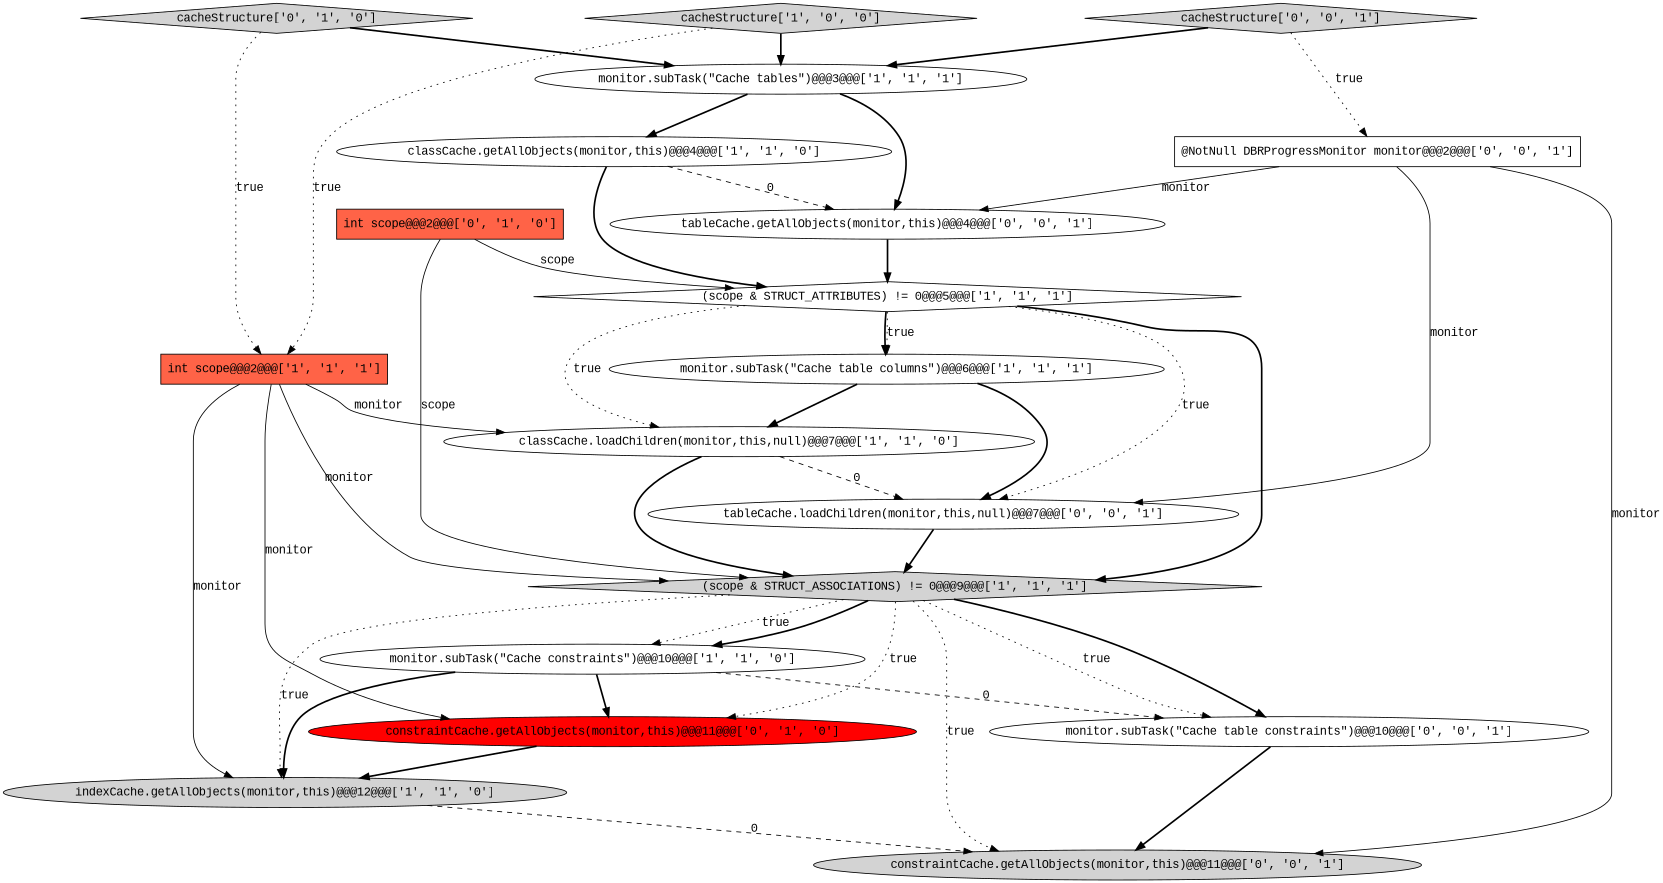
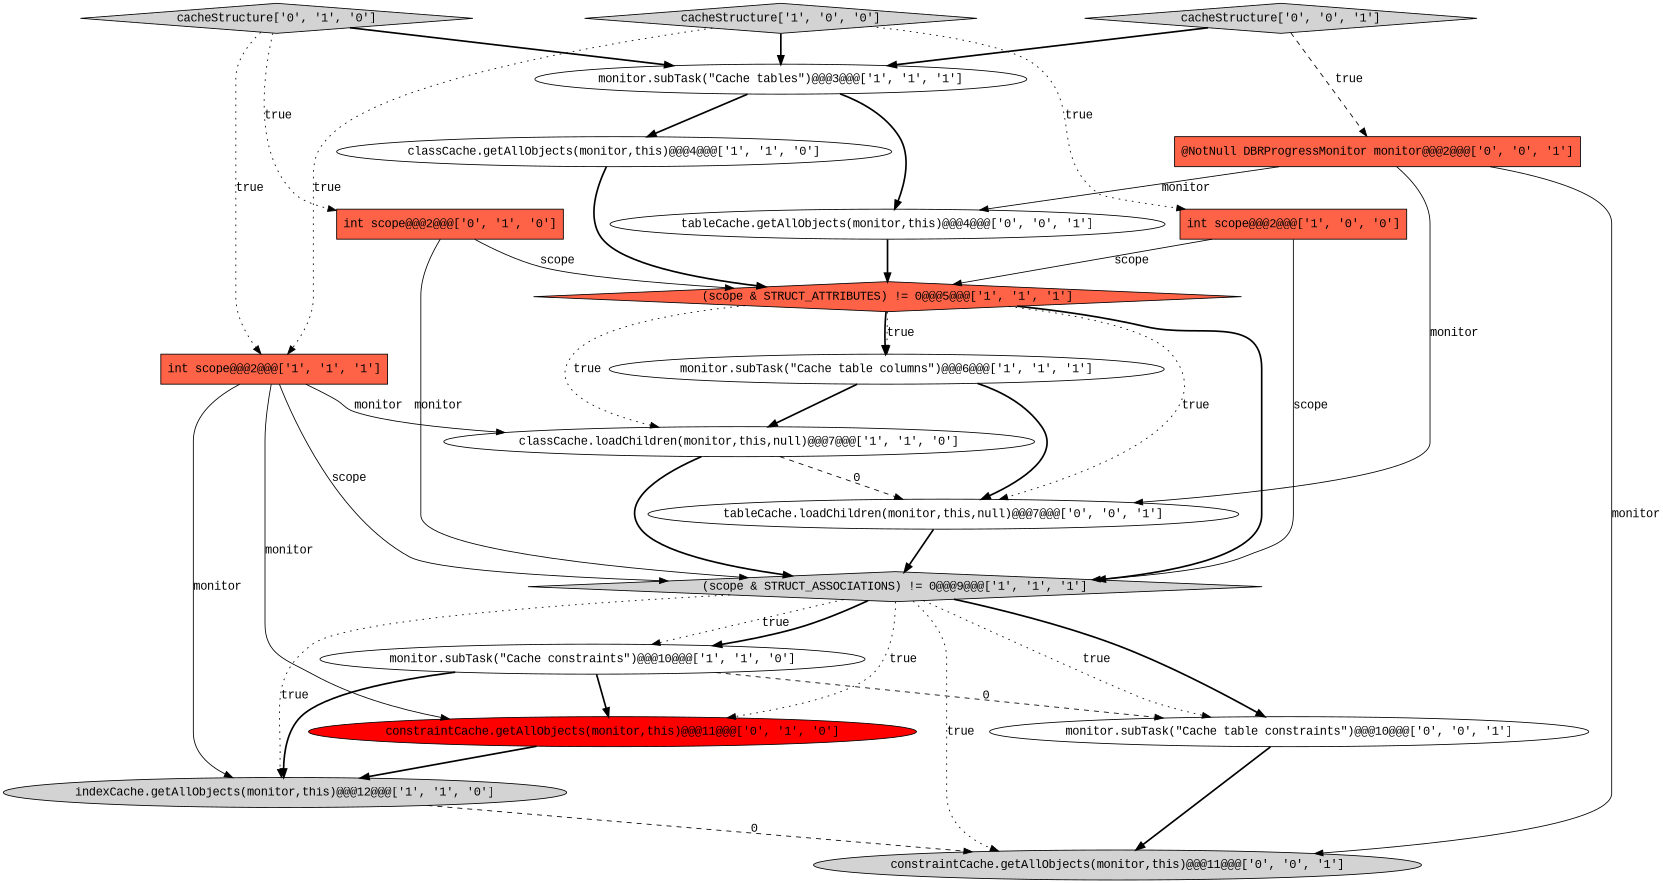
  digraph {
    fontname="Liberation Mono"
    node [fillcolor=white fontname="Liberation Mono" shape=ellipse style=filled]
    edge [fontname="Liberation Mono" style=bold]
    n1 [label="monitor.subTask(\"Cache constraints\")@@@10@@@['1', '1', '0']"]
    n2 [fillcolor=red label="constraintCache.getAllObjects(monitor,this)@@@11@@@['0', '1', '0']"]
    n3 [fillcolor=lightgray label="indexCache.getAllObjects(monitor,this)@@@12@@@['1', '1', '0']"]
    n4 [label="monitor.subTask(\"Cache table constraints\")@@@10@@@['0', '0', '1']"]
    n5 [fillcolor=lightgray label="constraintCache.getAllObjects(monitor,this)@@@11@@@['0', '0', '1']"]
-   n6 [label="(scope & STRUCT_ATTRIBUTES) != 0@@@5@@@['1', '1', '1']" shape=diamond]
+   n6 [fillcolor=tomato label="(scope & STRUCT_ATTRIBUTES) != 0@@@5@@@['1', '1', '1']" shape=diamond]
    n7 [label="tableCache.loadChildren(monitor,this,null)@@@7@@@['0', '0', '1']"]
    n8 [label="monitor.subTask(\"Cache table columns\")@@@6@@@['1', '1', '1']"]
    n9 [label="classCache.loadChildren(monitor,this,null)@@@7@@@['1', '1', '0']"]
    n10 [fillcolor=lightgray label="(scope & STRUCT_ASSOCIATIONS) != 0@@@9@@@['1', '1', '1']" shape=diamond]
    n11 [fillcolor=lightgray label="cacheStructure['1', '0', '0']" shape=diamond]
+   n12 [fillcolor=tomato label="int scope@@@2@@@['1', '0', '0']" shape=box]
    n13 [label="monitor.subTask(\"Cache tables\")@@@3@@@['1', '1', '1']"]
    n14 [fillcolor=tomato label="int scope@@@2@@@['1', '1', '1']" shape=box]
    n15 [label="tableCache.getAllObjects(monitor,this)@@@4@@@['0', '0', '1']"]
    n16 [label="classCache.getAllObjects(monitor,this)@@@4@@@['1', '1', '0']"]
    n17 [fillcolor=lightgray label="cacheStructure['0', '0', '1']" shape=diamond]
-   n18 [label="@NotNull DBRProgressMonitor monitor@@@2@@@['0', '0', '1']" shape=box]
+   n18 [fillcolor=tomato label="@NotNull DBRProgressMonitor monitor@@@2@@@['0', '0', '1']" shape=box]
    n19 [fillcolor=lightgray label="cacheStructure['0', '1', '0']" shape=diamond]
    n20 [fillcolor=tomato label="int scope@@@2@@@['0', '1', '0']" shape=box]
    n1 -> n2
    n1 -> n3
    n1 -> n4 [label=0 style=dashed]
    n2 -> n3
    n3 -> n5 [label=0 style=dashed]
    n4 -> n5
    n6 -> n7 [label=true style=dotted]
    n6 -> n8
    n6 -> n8 [label=true style=dotted]
    n6 -> n9 [label=true style=dotted]
    n6 -> n10
    n7 -> n10
    n8 -> n7
    n8 -> n9
    n9 -> n7 [label=0 style=dashed]
    n9 -> n10
    n10 -> n1 [label=true style=dotted]
    n10 -> n1
    n10 -> n2 [label=true style=dotted]
    n10 -> n3 [label=true style=dotted]
    n10 -> n4 [label=true style=dotted]
    n10 -> n4
    n10 -> n5 [label=true style=dotted]
+   n11 -> n12 [label=true style=dotted]
    n11 -> n13
    n11 -> n14 [label=true style=dotted]
+   n12 -> n6 [label=scope style=solid]
+   n12 -> n10 [label=scope style=solid]
    n13 -> n15
    n13 -> n16
    n14 -> n2 [label=monitor style=solid]
    n14 -> n3 [label=monitor style=solid]
    n14 -> n9 [label=monitor style=solid]
-   n14 -> n10 [label=monitor style=solid]
+   n14 -> n10 [label=scope style=solid]
    n15 -> n6
    n16 -> n6
-   n16 -> n15 [label=0 style=dashed]
    n17 -> n13
-   n17 -> n18 [label=true style=dotted]
+   n17 -> n18 [label=true style=dashed]
    n18 -> n5 [label=monitor style=solid]
    n18 -> n7 [label=monitor style=solid]
    n18 -> n15 [label=monitor style=solid]
    n19 -> n13
    n19 -> n14 [label=true style=dotted]
+   n19 -> n20 [label=true style=dotted]
    n20 -> n6 [label=scope style=solid]
-   n20 -> n10 [label=scope style=solid]
+   n20 -> n10 [label=monitor style=solid]
  }
